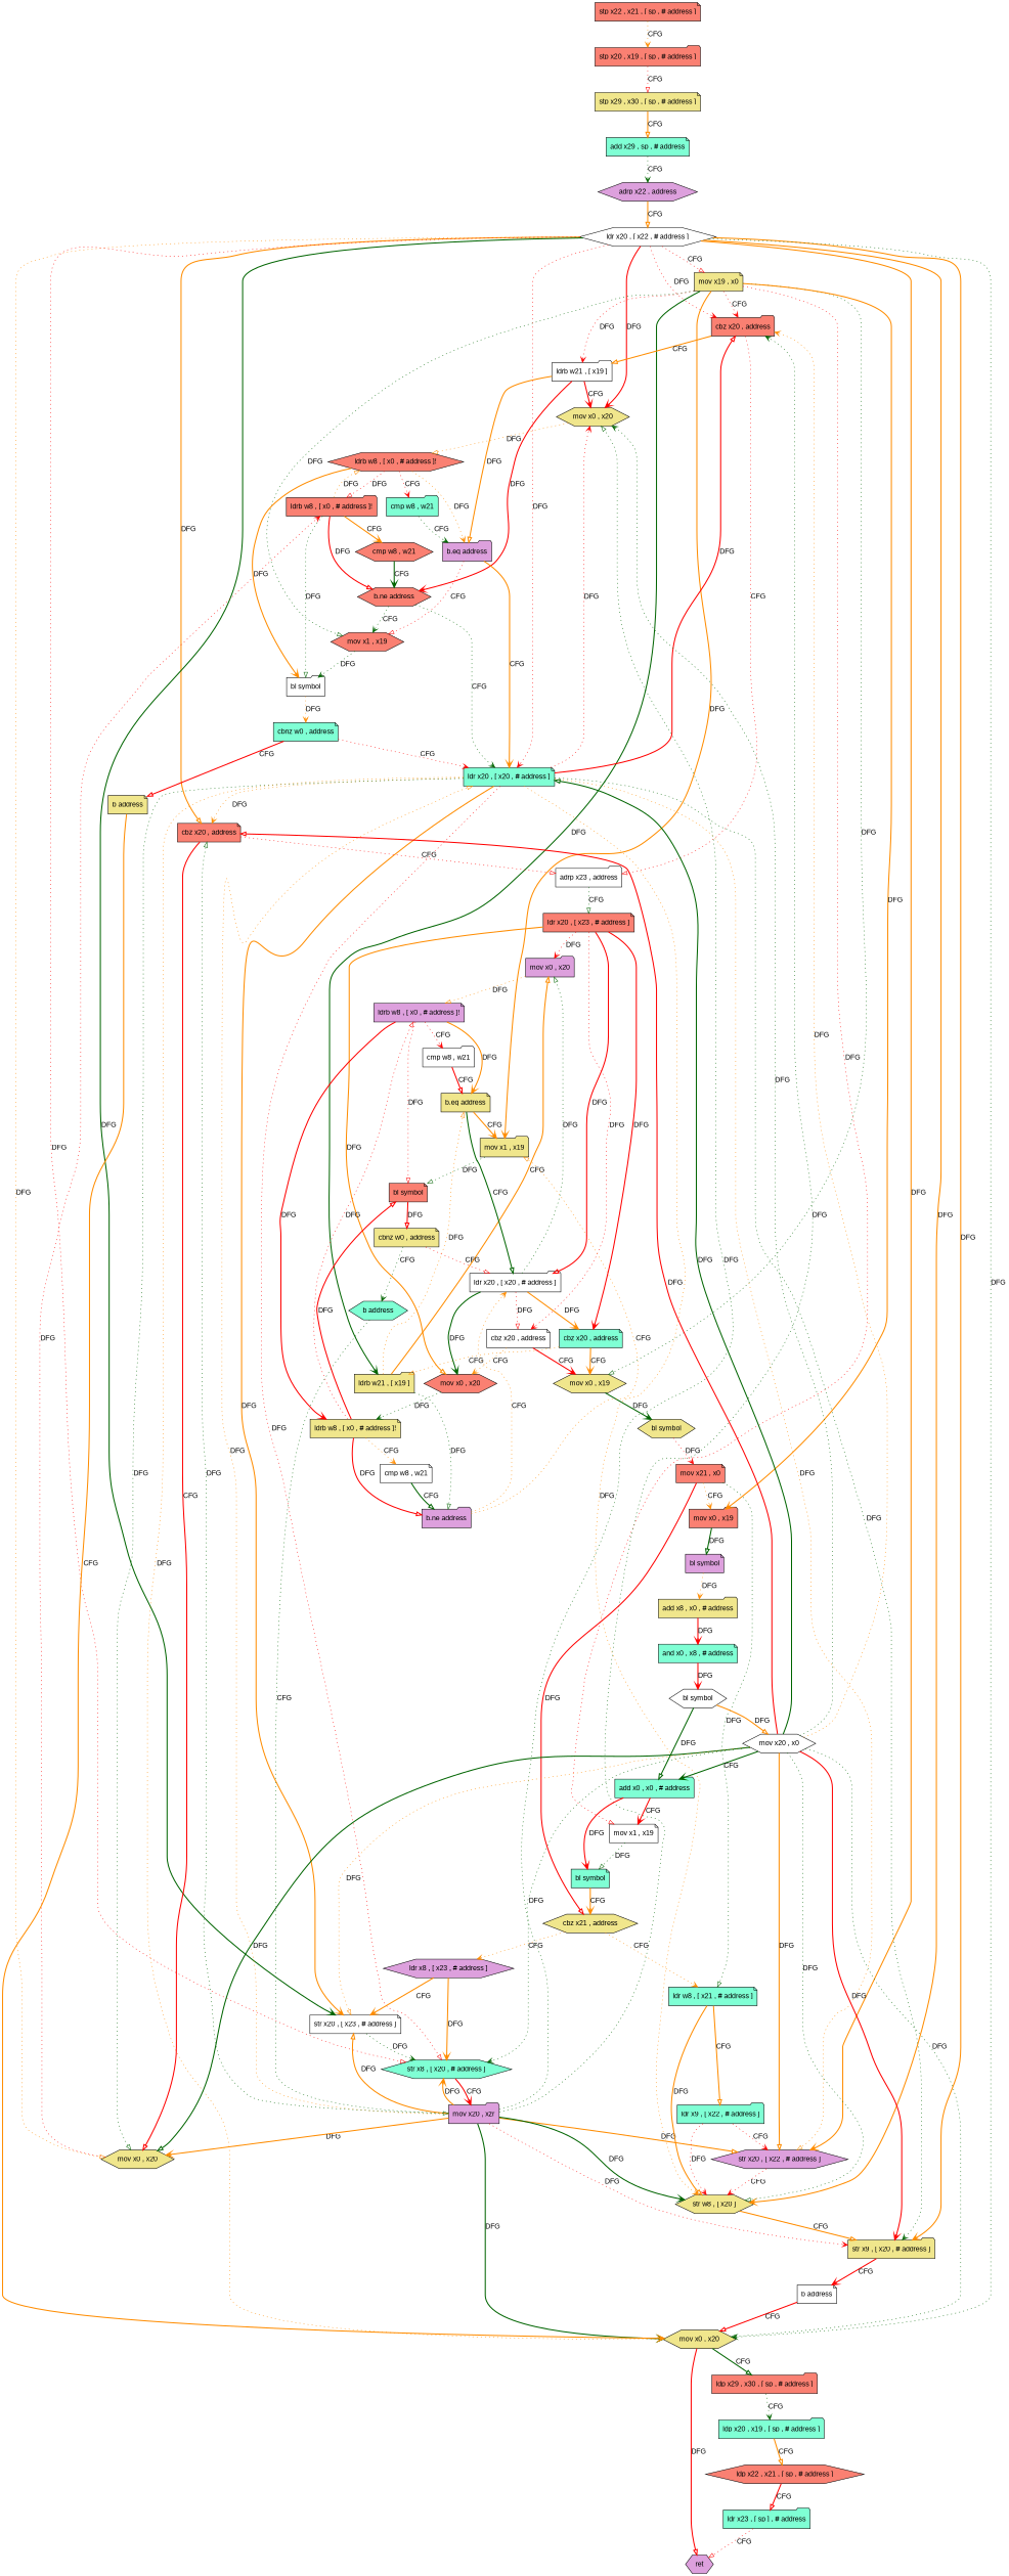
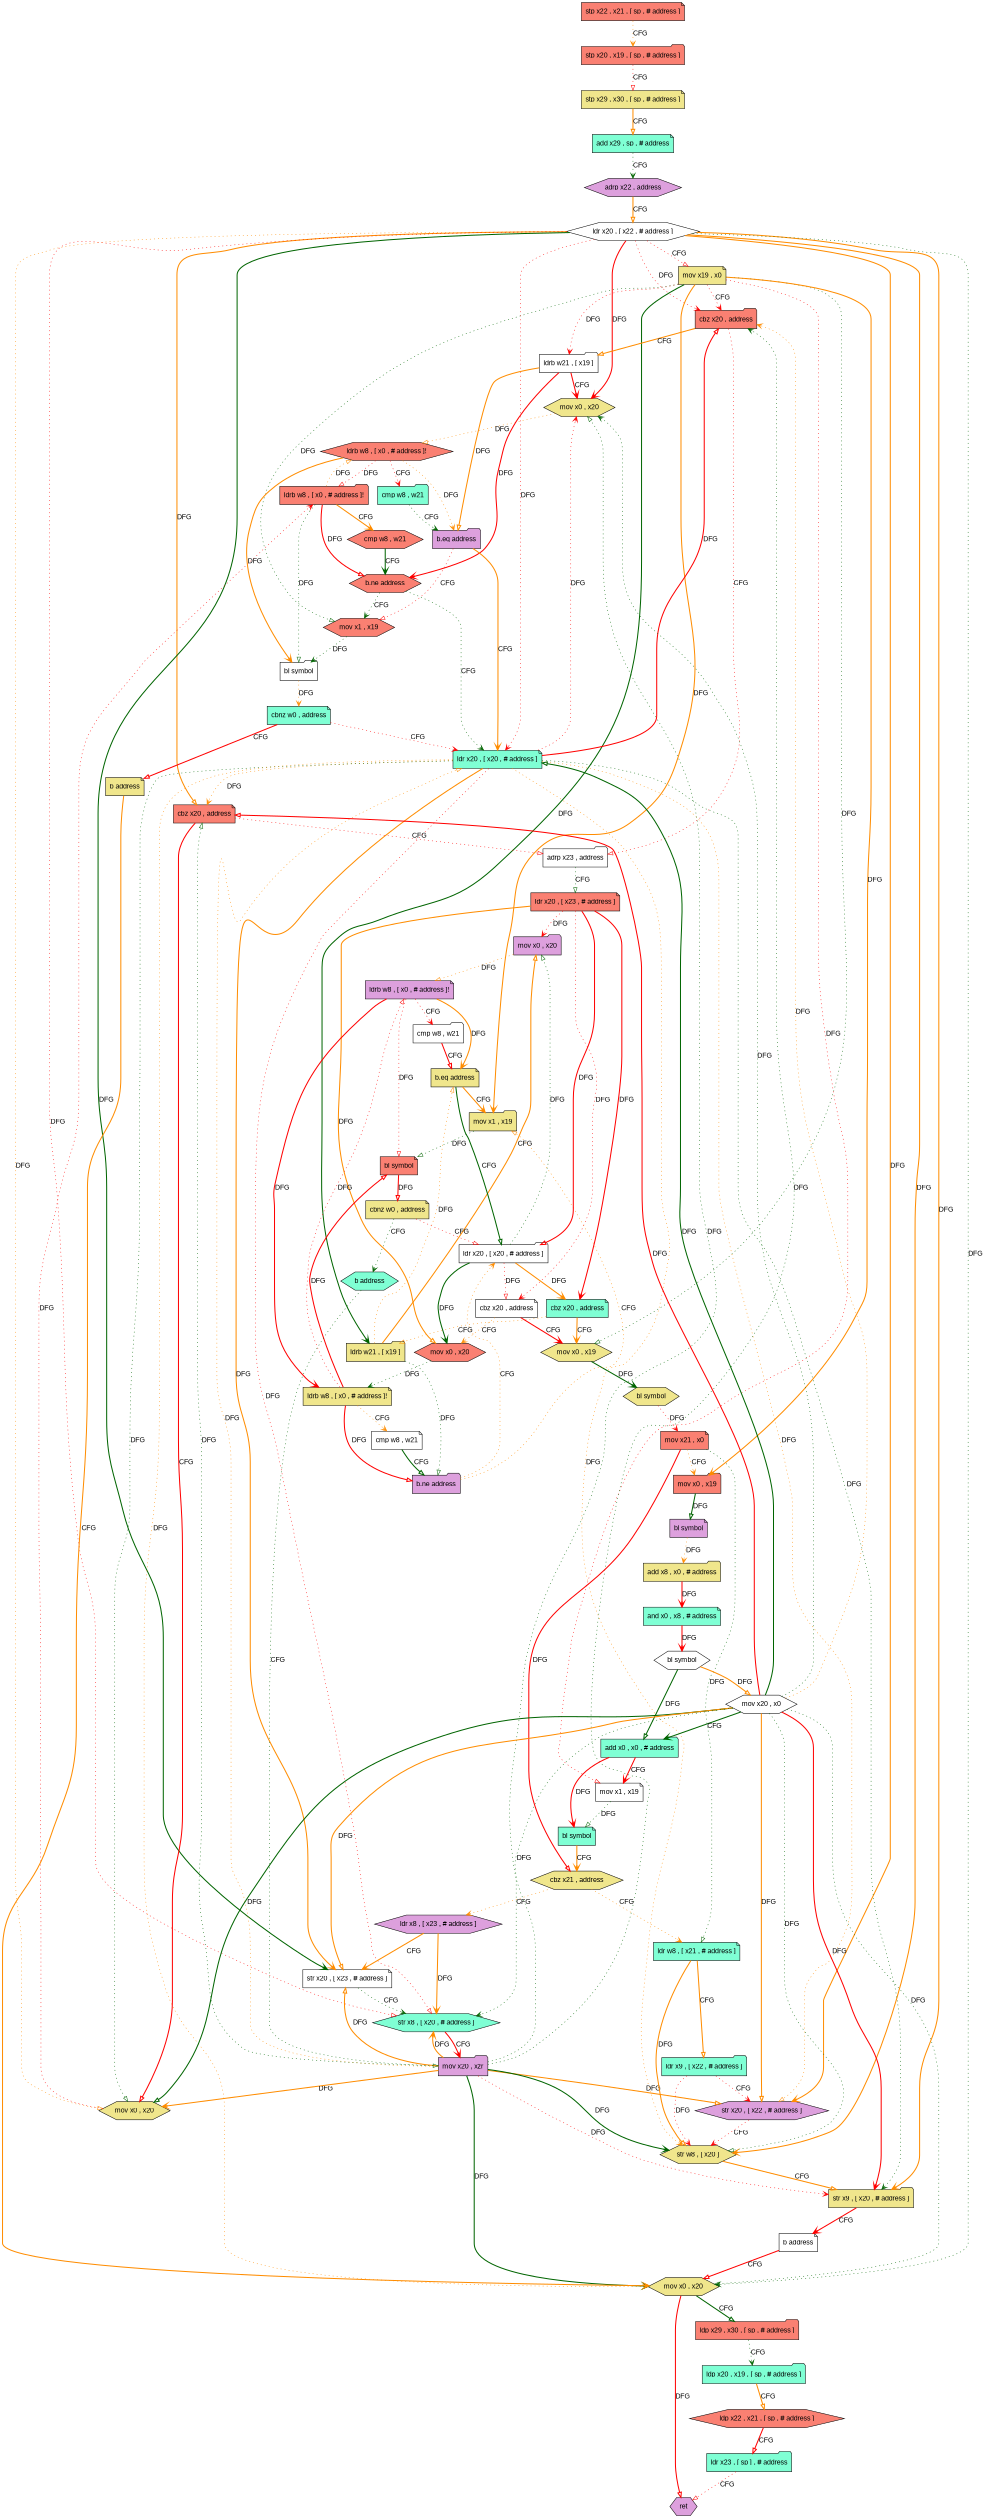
  digraph {
    fontname="Liberation Sans"
    node [fillcolor=khaki fontname="Liberation Sans" shape=note style=filled]
    edge [arrowhead=vee color=darkorange fontname="Liberation Sans" style=dotted]
    n1 [fillcolor=salmon label="stp x22 , x21 , [ sp , # address ]"]
    n2 [fillcolor=salmon label="stp x20 , x19 , [ sp , # address ]" shape=folder]
    n3 [label="stp x29 , x30 , [ sp , # address ]"]
    n4 [fillcolor=aquamarine label="add x29 , sp , # address"]
    n5 [fillcolor=plum label="adrp x22 , address" shape=hexagon]
    n6 [fillcolor=white label="ldr x20 , [ x22 , # address ]" shape=hexagon]
    n7 [label="mov x19 , x0"]
    n8 [fillcolor=salmon label="cbz x20 , address" shape=folder]
    n9 [label="mov x0 , x20" shape=hexagon]
    n10 [fillcolor=aquamarine label="ldr x20 , [ x20 , # address ]"]
    n11 [fillcolor=salmon label="cbz x20 , address"]
    n12 [label="mov x0 , x20" shape=hexagon]
    n13 [fillcolor=white label="str x20 , [ x23 , # address ]"]
    n14 [fillcolor=aquamarine label="str x8 , [ x20 , # address ]" shape=hexagon]
    n15 [fillcolor=plum label="str x20 , [ x22 , # address ]" shape=hexagon]
    n16 [label="str w8 , [ x20 ]" shape=hexagon]
    n17 [label="str x9 , [ x20 , # address ]" shape=folder]
    n18 [label="mov x0 , x20" shape=hexagon]
    n19 [fillcolor=white label="ldrb w21 , [ x19 ]" shape=folder]
    n20 [label="mov x0 , x19" shape=hexagon]
    n21 [label="ldrb w21 , [ x19 ]" shape=folder]
    n22 [fillcolor=salmon label="mov x1 , x19" shape=hexagon]
    n23 [fillcolor=salmon label="mov x0 , x19" shape=folder]
    n24 [fillcolor=white label="mov x1 , x19"]
    n25 [label="mov x1 , x19" shape=folder]
    n26 [fillcolor=white label="adrp x23 , address" shape=folder]
    n27 [fillcolor=salmon label="ldrb w8 , [ x0 , # address ]!" shape=hexagon]
    n28 [fillcolor=salmon label="ldrb w8 , [ x0 , # address ]!" shape=folder]
    n29 [fillcolor=plum label="mov x20 , xzr" shape=folder]
    n30 [fillcolor=white label="b address"]
    n31 [fillcolor=salmon label="ldp x29 , x30 , [ sp , # address ]" shape=folder]
    n32 [fillcolor=plum label=ret shape=hexagon]
    n33 [fillcolor=plum label="b.eq address" shape=folder]
    n34 [fillcolor=salmon label="b.ne address" shape=hexagon]
    n35 [label="bl symbol" shape=hexagon]
    n36 [fillcolor=plum label="mov x0 , x20" shape=folder]
    n37 [label="b.eq address"]
    n38 [fillcolor=plum label="b.ne address" shape=folder]
    n39 [fillcolor=white label="bl symbol" shape=folder]
    n40 [fillcolor=plum label="bl symbol"]
    n41 [fillcolor=aquamarine label="bl symbol"]
    n42 [fillcolor=salmon label="bl symbol"]
    n43 [fillcolor=salmon label="ldr x20 , [ x23 , # address ]"]
    n44 [fillcolor=aquamarine label="cbz x20 , address"]
    n45 [fillcolor=white label="ldr x20 , [ x20 , # address ]" shape=folder]
    n46 [fillcolor=white label="cbz x20 , address"]
    n47 [fillcolor=salmon label="mov x0 , x20" shape=hexagon]
    n48 [fillcolor=plum label="ldrb w8 , [ x0 , # address ]!"]
    n49 [label="ldrb w8 , [ x0 , # address ]!"]
    n50 [fillcolor=salmon label="mov x21 , x0"]
    n51 [fillcolor=aquamarine label="cmp w8 , w21" shape=folder]
    n52 [fillcolor=aquamarine label="cbnz w0 , address"]
    n53 [fillcolor=salmon label="cmp w8 , w21" shape=hexagon]
    n54 [label="cbz x21 , address" shape=hexagon]
    n55 [fillcolor=aquamarine label="ldr w8 , [ x21 , # address ]"]
    n56 [fillcolor=plum label="ldr x8 , [ x23 , # address ]" shape=hexagon]
    n57 [fillcolor=aquamarine label="ldr x9 , [ x22 , # address ]" shape=folder]
    n58 [label="add x8 , x0 , # address" shape=folder]
    n59 [fillcolor=aquamarine label="and x0 , x8 , # address"]
    n60 [fillcolor=white label="bl symbol" shape=hexagon]
    n61 [fillcolor=white label="mov x20 , x0" shape=hexagon]
    n62 [fillcolor=aquamarine label="add x0 , x0 , # address" shape=folder]
    n63 [fillcolor=white label="cmp w8 , w21" shape=folder]
    n64 [label="cbnz w0 , address"]
    n65 [fillcolor=white label="cmp w8 , w21"]
    n66 [label="b address"]
    n67 [fillcolor=aquamarine label="ldp x20 , x19 , [ sp , # address ]" shape=folder]
    n68 [fillcolor=aquamarine label="b address" shape=hexagon]
    n69 [fillcolor=salmon label="ldp x22 , x21 , [ sp , # address ]" shape=hexagon]
    n70 [fillcolor=aquamarine label="ldr x23 , [ sp ] , # address" shape=folder]
    n1 -> n2 [label=CFG]
    n2 -> n3 [arrowhead=onormal color=red label=CFG]
    n3 -> n4 [arrowhead=onormal label=CFG style=bold]
    n4 -> n5 [color=darkgreen label=CFG]
    n5 -> n6 [arrowhead=onormal label=CFG style=bold]
    n6 -> n7 [arrowhead=onormal color=red label=CFG]
    n6 -> n8 [color=red label=DFG]
    n6 -> n9 [color=red label=DFG style=bold]
    n6 -> n10 [color=red label=DFG]
    n6 -> n11 [arrowhead=onormal label=DFG style=bold]
    n6 -> n12 [arrowhead=onormal label=DFG]
    n6 -> n13 [color=darkgreen label=DFG style=bold]
    n6 -> n14 [arrowhead=onormal color=red label=DFG]
    n6 -> n15 [label=DFG style=bold]
    n6 -> n16 [label=DFG style=bold]
    n6 -> n17 [label=DFG style=bold]
    n6 -> n18 [color=darkgreen label=DFG]
    n7 -> n8 [color=red label=CFG]
    n7 -> n19 [color=red label=DFG]
    n7 -> n20 [arrowhead=onormal color=darkgreen label=DFG]
    n7 -> n21 [color=darkgreen label=DFG style=bold]
    n7 -> n22 [arrowhead=onormal color=darkgreen label=DFG]
    n7 -> n23 [label=DFG style=bold]
    n7 -> n24 [arrowhead=onormal color=red label=DFG]
    n7 -> n25 [label=DFG style=bold]
    n8 -> n19 [arrowhead=onormal label=CFG style=bold]
    n8 -> n26 [arrowhead=onormal color=red label=CFG]
    n9 -> n27 [arrowhead=onormal label=DFG]
    n10 -> n8 [arrowhead=onormal color=red label=DFG style=bold]
    n10 -> n9 [color=red label=DFG]
    n10 -> n11 [label=DFG]
    n10 -> n12 [arrowhead=onormal color=darkgreen label=DFG]
    n10 -> n13 [label=DFG style=bold]
    n10 -> n14 [arrowhead=onormal color=red label=DFG]
    n10 -> n15 [arrowhead=onormal label=DFG]
    n10 -> n16 [label=DFG]
    n10 -> n17 [color=darkgreen label=DFG]
    n10 -> n18 [label=DFG]
    n11 -> n12 [arrowhead=onormal color=red label=CFG style=bold]
    n11 -> n26 [arrowhead=onormal color=red label=CFG]
    n12 -> n28 [color=red label=DFG]
-   n13 -> n14 [color=darkgreen label=DFG]
+   n13 -> n14 [color=darkgreen label=CFG]
    n14 -> n29 [color=red label=CFG style=bold]
    n15 -> n16 [color=red label=CFG]
    n16 -> n17 [arrowhead=onormal label=CFG style=bold]
    n17 -> n30 [color=red label=CFG style=bold]
    n18 -> n31 [arrowhead=onormal color=darkgreen label=CFG style=bold]
    n18 -> n32 [arrowhead=onormal color=red label=DFG style=bold]
    n19 -> n9 [color=red label=CFG style=bold]
    n19 -> n33 [arrowhead=onormal label=DFG style=bold]
    n19 -> n34 [color=red label=DFG style=bold]
    n20 -> n35 [color=darkgreen label=DFG style=bold]
    n21 -> n36 [arrowhead=onormal label=CFG style=bold]
    n21 -> n37 [arrowhead=onormal label=DFG]
    n21 -> n38 [arrowhead=onormal color=darkgreen label=DFG]
    n22 -> n39 [color=darkgreen label=DFG]
    n23 -> n40 [arrowhead=onormal color=darkgreen label=DFG style=bold]
    n24 -> n41 [arrowhead=onormal color=darkgreen label=DFG]
    n25 -> n42 [arrowhead=onormal color=darkgreen label=DFG]
    n26 -> n43 [arrowhead=onormal color=darkgreen label=CFG]
    n27 -> n28 [arrowhead=onormal color=red label=DFG]
    n27 -> n33 [label=DFG]
    n27 -> n39 [label=DFG style=bold]
    n27 -> n51 [color=red label=CFG]
    n28 -> n27 [arrowhead=onormal label=DFG]
    n28 -> n34 [arrowhead=onormal color=red label=DFG style=bold]
    n28 -> n39 [arrowhead=onormal color=darkgreen label=DFG]
    n28 -> n53 [label=CFG style=bold]
    n29 -> n8 [color=darkgreen label=DFG]
    n29 -> n9 [arrowhead=onormal color=darkgreen label=DFG]
    n29 -> n10 [arrowhead=onormal label=DFG]
    n29 -> n11 [arrowhead=onormal color=darkgreen label=DFG]
    n29 -> n12 [label=DFG style=bold]
    n29 -> n13 [arrowhead=onormal label=DFG style=bold]
    n29 -> n14 [label=DFG style=bold]
    n29 -> n15 [arrowhead=onormal label=DFG style=bold]
    n29 -> n16 [color=darkgreen label=DFG style=bold]
    n29 -> n17 [color=red label=DFG]
    n29 -> n18 [color=darkgreen label=DFG style=bold]
    n30 -> n18 [arrowhead=onormal color=red label=CFG style=bold]
    n31 -> n67 [color=darkgreen label=CFG]
    n33 -> n10 [label=CFG style=bold]
    n33 -> n22 [arrowhead=onormal color=red label=CFG]
    n34 -> n10 [color=darkgreen label=CFG]
    n34 -> n22 [color=darkgreen label=CFG]
    n35 -> n50 [color=red label=DFG]
    n36 -> n48 [arrowhead=onormal label=DFG]
    n37 -> n25 [label=CFG style=bold]
    n37 -> n45 [arrowhead=onormal color=darkgreen label=CFG style=bold]
    n38 -> n25 [arrowhead=onormal label=CFG]
    n38 -> n45 [label=CFG]
    n39 -> n52 [label=DFG]
    n40 -> n58 [label=DFG]
    n41 -> n54 [label=CFG style=bold]
    n42 -> n64 [arrowhead=onormal color=red label=DFG style=bold]
    n43 -> n36 [color=red label=DFG]
    n43 -> n44 [color=red label=DFG style=bold]
    n43 -> n45 [arrowhead=onormal color=red label=DFG style=bold]
    n43 -> n46 [color=red label=DFG]
    n43 -> n47 [arrowhead=onormal label=DFG style=bold]
    n44 -> n20 [label=CFG style=bold]
    n44 -> n21 [arrowhead=onormal label=CFG]
    n45 -> n36 [arrowhead=onormal color=darkgreen label=DFG]
    n45 -> n44 [label=DFG style=bold]
    n45 -> n46 [arrowhead=onormal color=red label=DFG]
    n45 -> n47 [color=darkgreen label=DFG style=bold]
    n46 -> n20 [color=red label=CFG style=bold]
    n46 -> n47 [label=CFG]
    n47 -> n49 [color=darkgreen label=DFG]
    n48 -> n37 [label=DFG style=bold]
    n48 -> n42 [arrowhead=onormal color=red label=DFG]
    n48 -> n49 [color=red label=DFG style=bold]
    n48 -> n63 [color=red label=CFG]
    n49 -> n38 [arrowhead=onormal color=red label=DFG style=bold]
    n49 -> n42 [arrowhead=onormal color=red label=DFG style=bold]
    n49 -> n48 [arrowhead=onormal color=red label=DFG]
    n49 -> n65 [label=CFG]
    n50 -> n23 [label=CFG]
    n50 -> n54 [arrowhead=onormal color=red label=DFG style=bold]
    n50 -> n55 [arrowhead=onormal color=darkgreen label=DFG]
    n51 -> n33 [color=darkgreen label=CFG]
    n52 -> n10 [color=red label=CFG]
    n52 -> n66 [arrowhead=onormal color=red label=CFG style=bold]
    n53 -> n34 [color=darkgreen label=CFG style=bold]
    n54 -> n55 [label=CFG]
    n54 -> n56 [label=CFG]
    n55 -> n16 [arrowhead=onormal label=DFG style=bold]
    n55 -> n57 [arrowhead=onormal label=CFG style=bold]
    n56 -> n13 [label=CFG style=bold]
    n56 -> n14 [label=DFG style=bold]
    n57 -> n15 [color=red label=CFG]
    n57 -> n16 [color=red label=DFG]
    n58 -> n59 [color=red label=DFG style=bold]
    n59 -> n60 [color=red label=DFG style=bold]
    n60 -> n61 [arrowhead=onormal label=DFG style=bold]
    n60 -> n62 [arrowhead=onormal color=darkgreen label=DFG style=bold]
    n61 -> n8 [label=DFG]
    n61 -> n9 [color=darkgreen label=DFG]
    n61 -> n10 [arrowhead=onormal color=darkgreen label=DFG style=bold]
    n61 -> n11 [arrowhead=onormal color=red label=DFG style=bold]
    n61 -> n12 [arrowhead=onormal color=darkgreen label=DFG style=bold]
-   n61 -> n13 [arrowhead=onormal label=DFG]
+   n61 -> n13 [arrowhead=onormal label=DFG style=bold]
    n61 -> n14 [color=darkgreen label=DFG]
    n61 -> n15 [arrowhead=onormal label=DFG style=bold]
    n61 -> n16 [arrowhead=onormal color=darkgreen label=DFG]
    n61 -> n17 [color=red label=DFG style=bold]
    n61 -> n18 [arrowhead=onormal color=darkgreen label=DFG]
    n61 -> n62 [color=darkgreen label=CFG style=bold]
    n62 -> n24 [color=red label=CFG style=bold]
    n62 -> n41 [color=red label=DFG style=bold]
    n63 -> n37 [arrowhead=onormal color=red label=CFG style=bold]
    n64 -> n45 [arrowhead=onormal color=red label=CFG]
    n64 -> n68 [color=darkgreen label=CFG]
    n65 -> n38 [arrowhead=onormal color=darkgreen label=CFG style=bold]
    n66 -> n18 [label=CFG style=bold]
    n67 -> n69 [arrowhead=onormal label=CFG style=bold]
    n68 -> n29 [arrowhead=onormal color=darkgreen label=CFG]
    n69 -> n70 [arrowhead=onormal color=red label=CFG style=bold]
    n70 -> n32 [arrowhead=onormal color=red label=CFG]
  }
